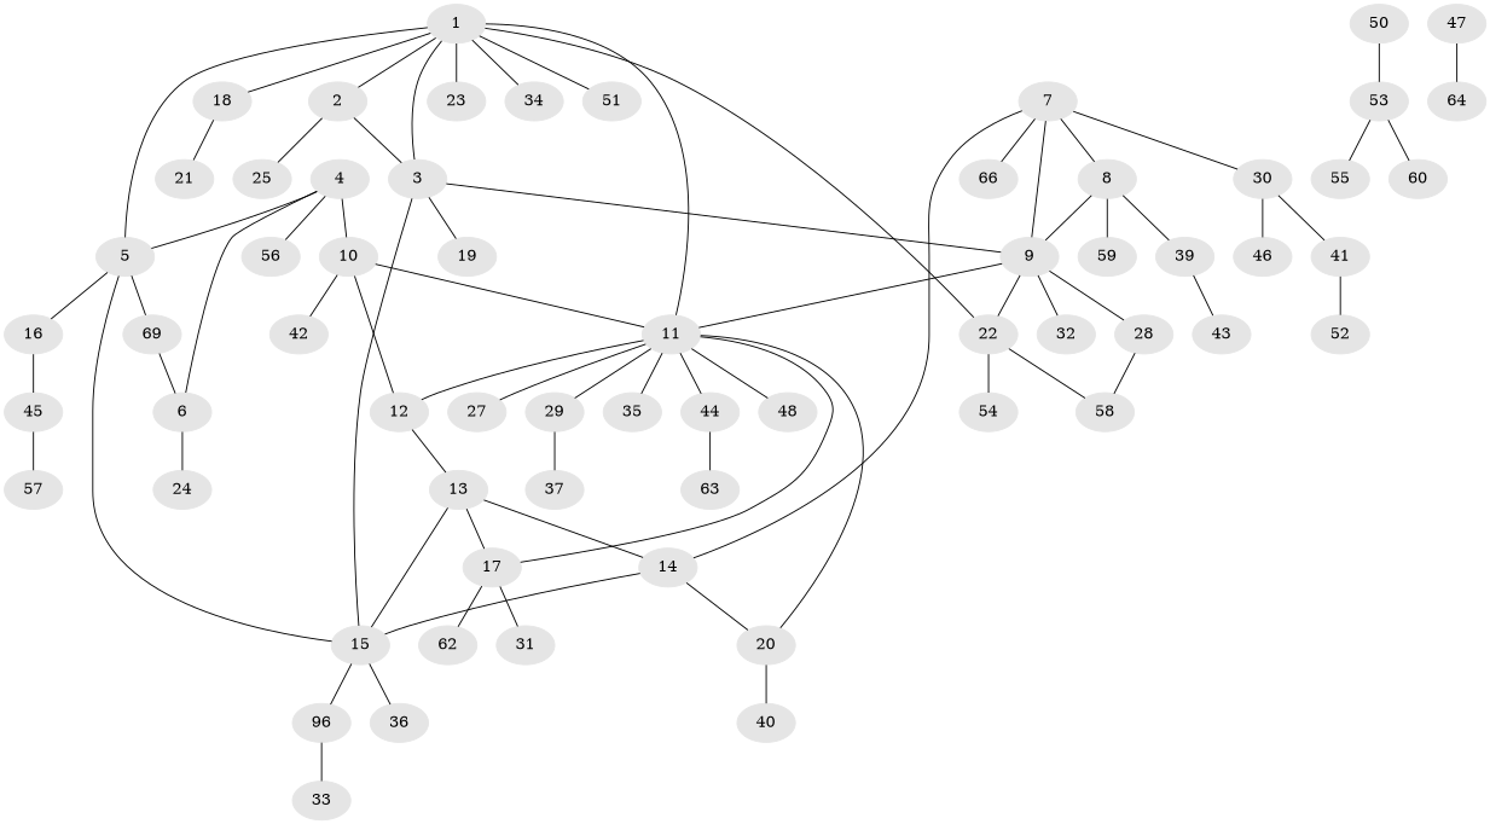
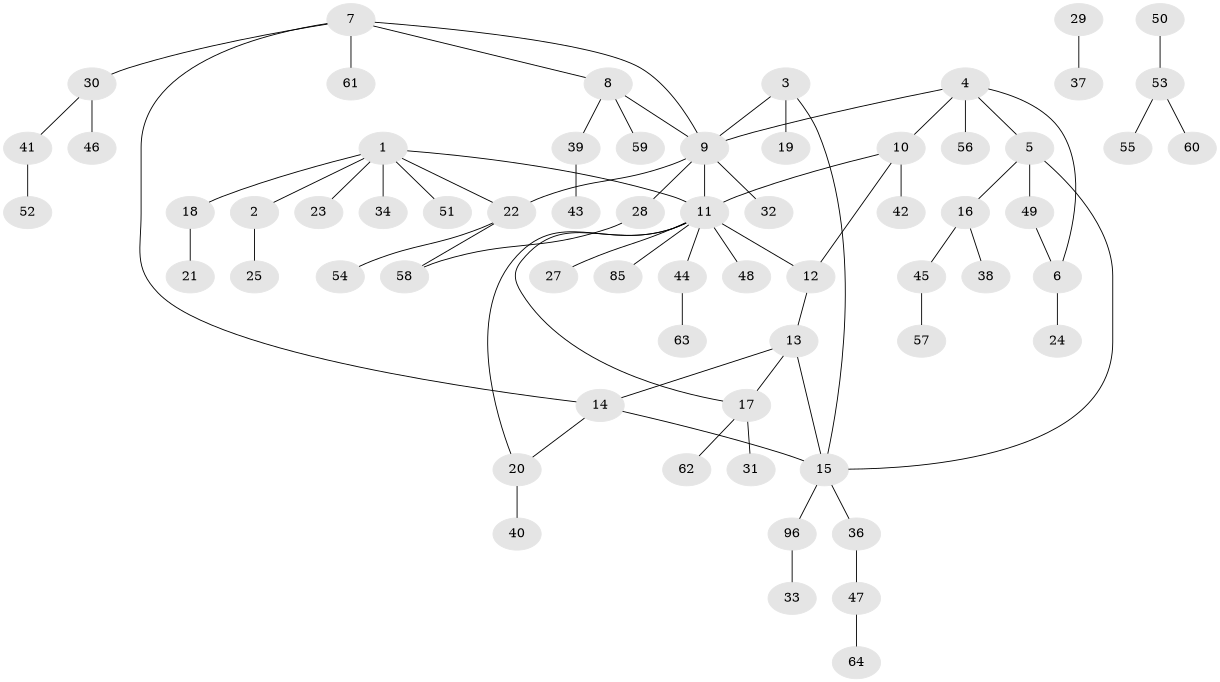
  graph {
    node [color=gray90 style=filled]
    1
    2
    3
    5
    11
    18
    22
    23
    34
    51
    25
    9
    15
    19
    16
-   49 [label=69]
+   49
    12
    17
    20
    27
    29
-   35
+   35 [label=85]
    44
    48
    21
    54
    58
    28
    32
    n30 [label=96]
    36
    4
    6
    10
    56
    24
    42
+   38
    45
    7
    8
    14
    30
-   61 [label=66]
+   61
    39
    59
    41
    46
    43
    50
    53
    13
    31
    62
    40
    37
    63
    33
    47
    57
    52
    64
    55
    60
    1 -- 2
-   1 -- 3
-   1 -- 5
    1 -- 11
    1 -- 18
    1 -- 22
    1 -- 23
    1 -- 34
    1 -- 51
-   2 -- 3
    2 -- 25
    3 -- 9
    3 -- 15
    3 -- 19
    5 -- 15
    5 -- 16
    5 -- 49
    11 -- 12
    11 -- 17
    11 -- 20
    11 -- 27
-   11 -- 29
    11 -- 35
    11 -- 44
    11 -- 48
    18 -- 21
    22 -- 54
    22 -- 58
    9 -- 11
    9 -- 22
    9 -- 28
    9 -- 32
    15 -- n30
    15 -- 36
+   16 -- 38
    16 -- 45
    49 -- 6
    12 -- 13
    17 -- 31
    17 -- 62
    20 -- 40
    29 -- 37
    44 -- 63
    28 -- 58
    n30 -- 33
+   36 -- 47
    4 -- 5
+   4 -- 9
    4 -- 6
    4 -- 10
    4 -- 56
    6 -- 24
    10 -- 11
    10 -- 12
    10 -- 42
    45 -- 57
    7 -- 9
    7 -- 8
    7 -- 14
    7 -- 30
    7 -- 61
    8 -- 9
    8 -- 39
    8 -- 59
    14 -- 15
    14 -- 20
    30 -- 41
    30 -- 46
    39 -- 43
    41 -- 52
    50 -- 53
    53 -- 55
    53 -- 60
    13 -- 15
    13 -- 17
    13 -- 14
    47 -- 64
  }
